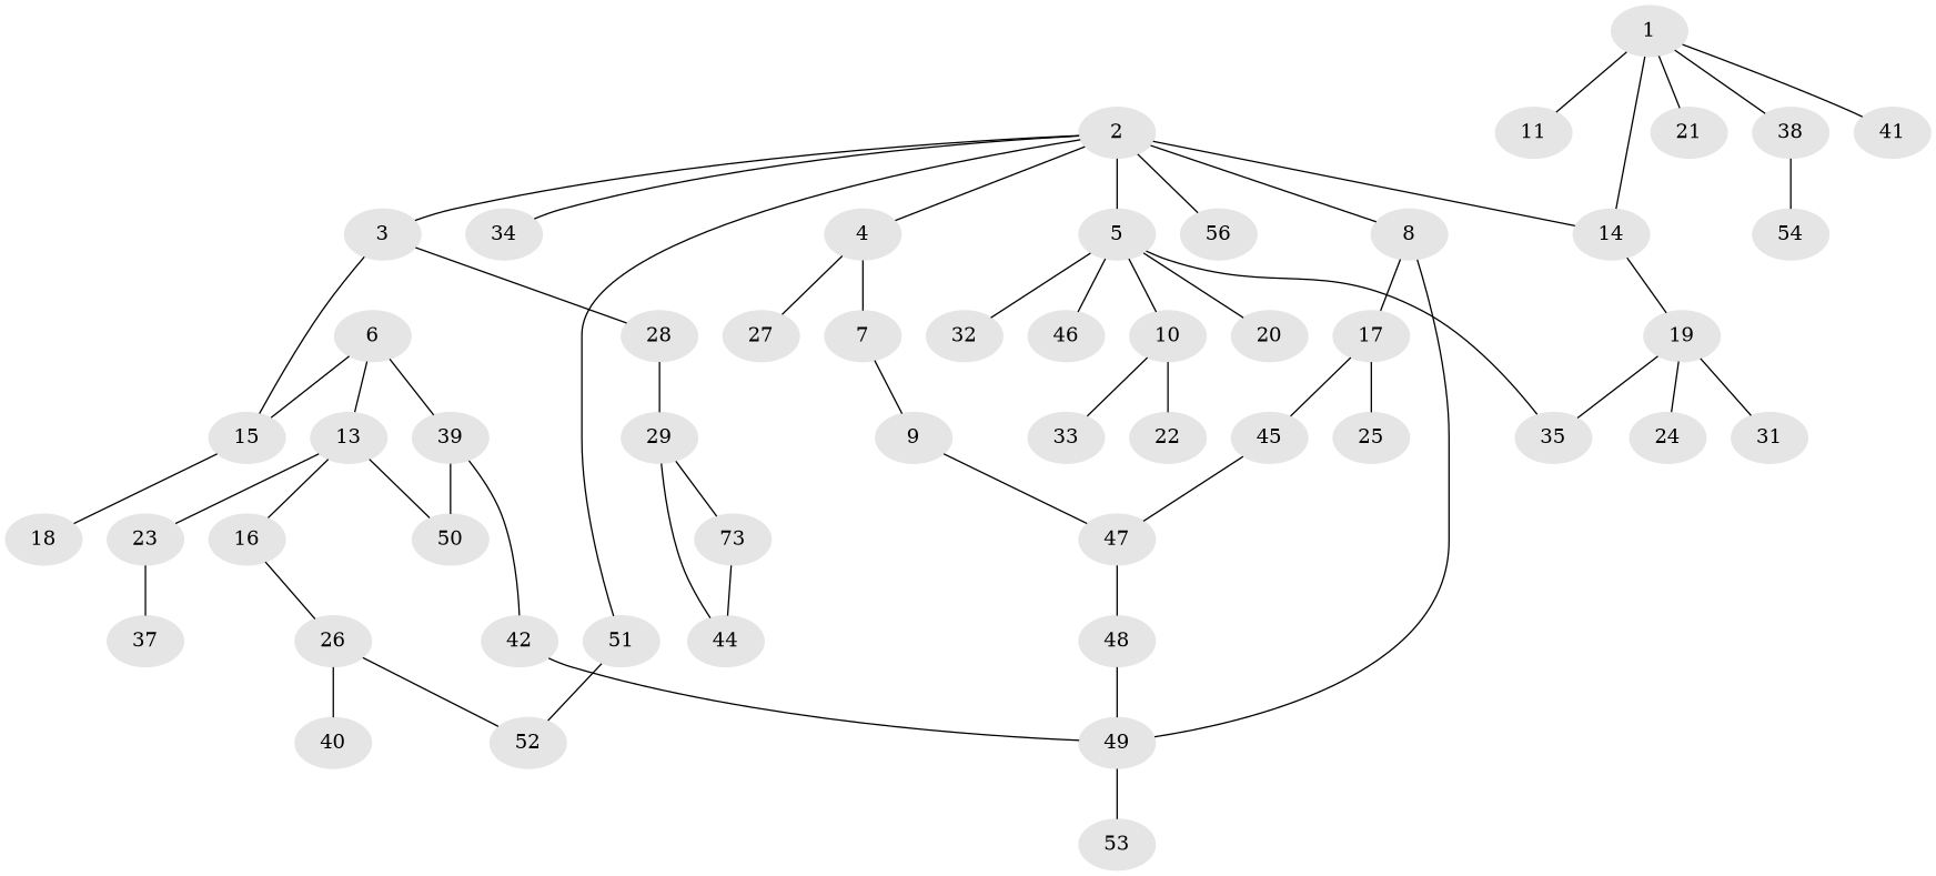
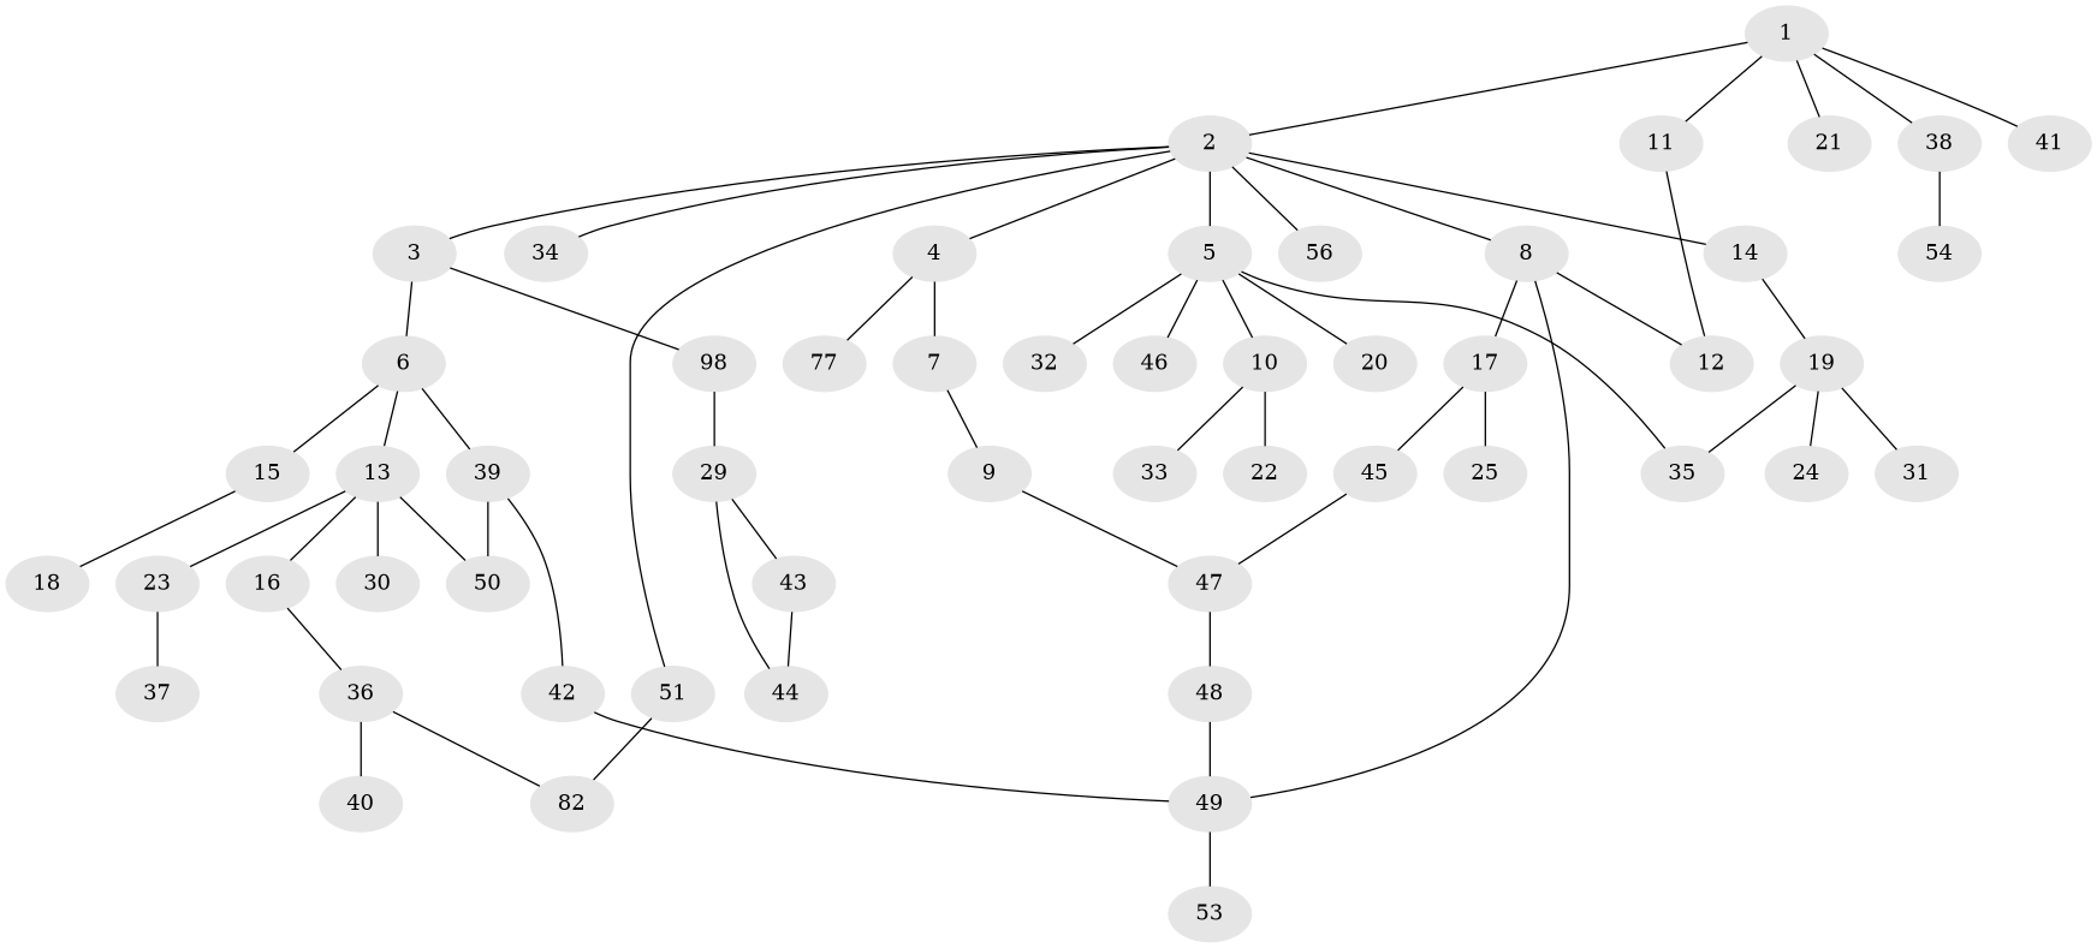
  graph {
    node [color=gray90 style=filled]
    1
    2
    11
    21
    38
    41
    3
    4
    5
    8
    14
    34
    n13 [label=56]
    51
+   12
    54
    6
-   28
+   28 [label=98]
    7
-   27
+   27 [label=77]
    10
    20
    32
    35
    46
    17
    49
    19
-   52
+   52 [label=82]
    13
    15
    39
    29
    9
    22
    33
    16
    23
+   30
    50
    18
    42
    47
    25
    45
    53
-   26
+   26 [label=36]
    37
    24
    31
    40
-   43 [label=73]
+   43
    44
    48
-   1 -- 14
+   1 -- 2
    1 -- 11
    1 -- 21
    1 -- 38
    1 -- 41
    2 -- 3
    2 -- 4
    2 -- 5
    2 -- 8
    2 -- 14
    2 -- 34
    2 -- n13
    2 -- 51
+   11 -- 12
    38 -- 54
-   3 -- 15
+   3 -- 6
    3 -- 28
    4 -- 7
    4 -- 27
    5 -- 10
    5 -- 20
    5 -- 32
    5 -- 35
    5 -- 46
+   8 -- 12
    8 -- 17
    8 -- 49
    14 -- 19
    51 -- 52
    6 -- 13
    6 -- 15
    6 -- 39
    28 -- 29
    7 -- 9
    10 -- 22
    10 -- 33
    17 -- 25
    17 -- 45
    49 -- 53
    19 -- 35
    19 -- 24
    19 -- 31
    13 -- 16
    13 -- 23
+   13 -- 30
    13 -- 50
    15 -- 18
    39 -- 50
    39 -- 42
    29 -- 43
    29 -- 44
    9 -- 47
    16 -- 26
    23 -- 37
    42 -- 49
    47 -- 48
    45 -- 47
    26 -- 52
    26 -- 40
    43 -- 44
    48 -- 49
  }
